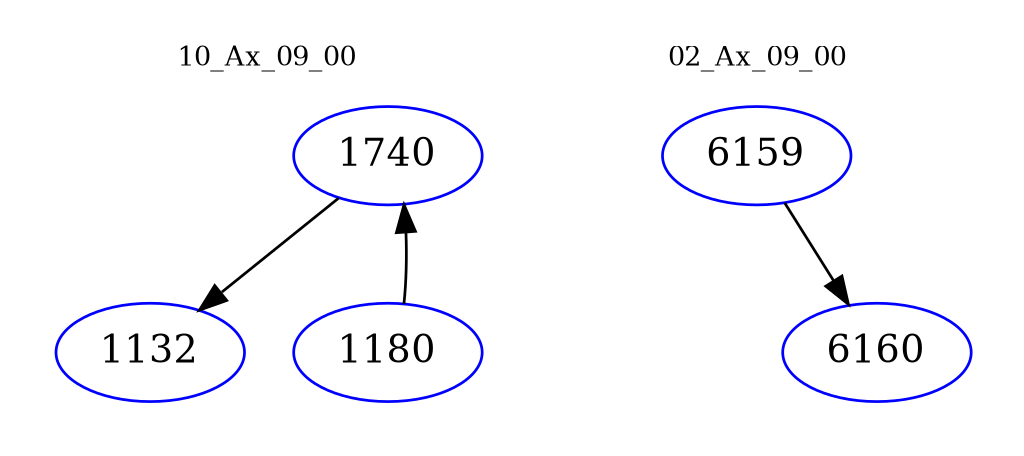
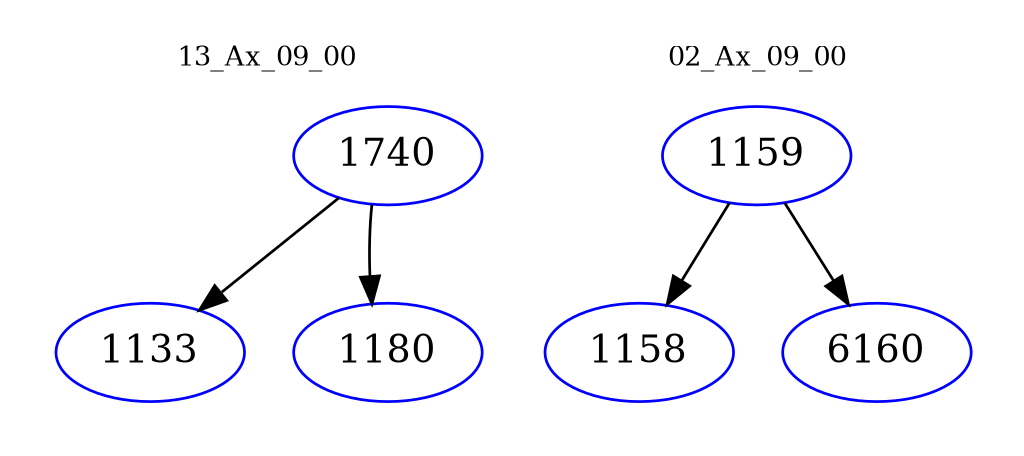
  digraph {
    node [color=blue]
    edge [color=black]
    n1 [label=1740]
-   n2 [label=1132]
+   n2 [label=1133]
    n3 [label=1180]
-   n4 [label=6159]
+   n4 [label=1159]
+   n5 [label=1158]
    n6 [label=6160]
    subgraph cluster_1 {
      color=white
      fontsize=10
-     label="10_Ax_09_00"
+     label="13_Ax_09_00"
      n1
      n2
      n3
    }
    subgraph cluster_2 {
      color=white
      fontsize=10
      label="02_Ax_09_00"
      n4
+     n5
      n6
    }
    n1 -> n2
-   n3 -> n1
+   n1 -> n3
+   n4 -> n5
    n4 -> n6
  }
